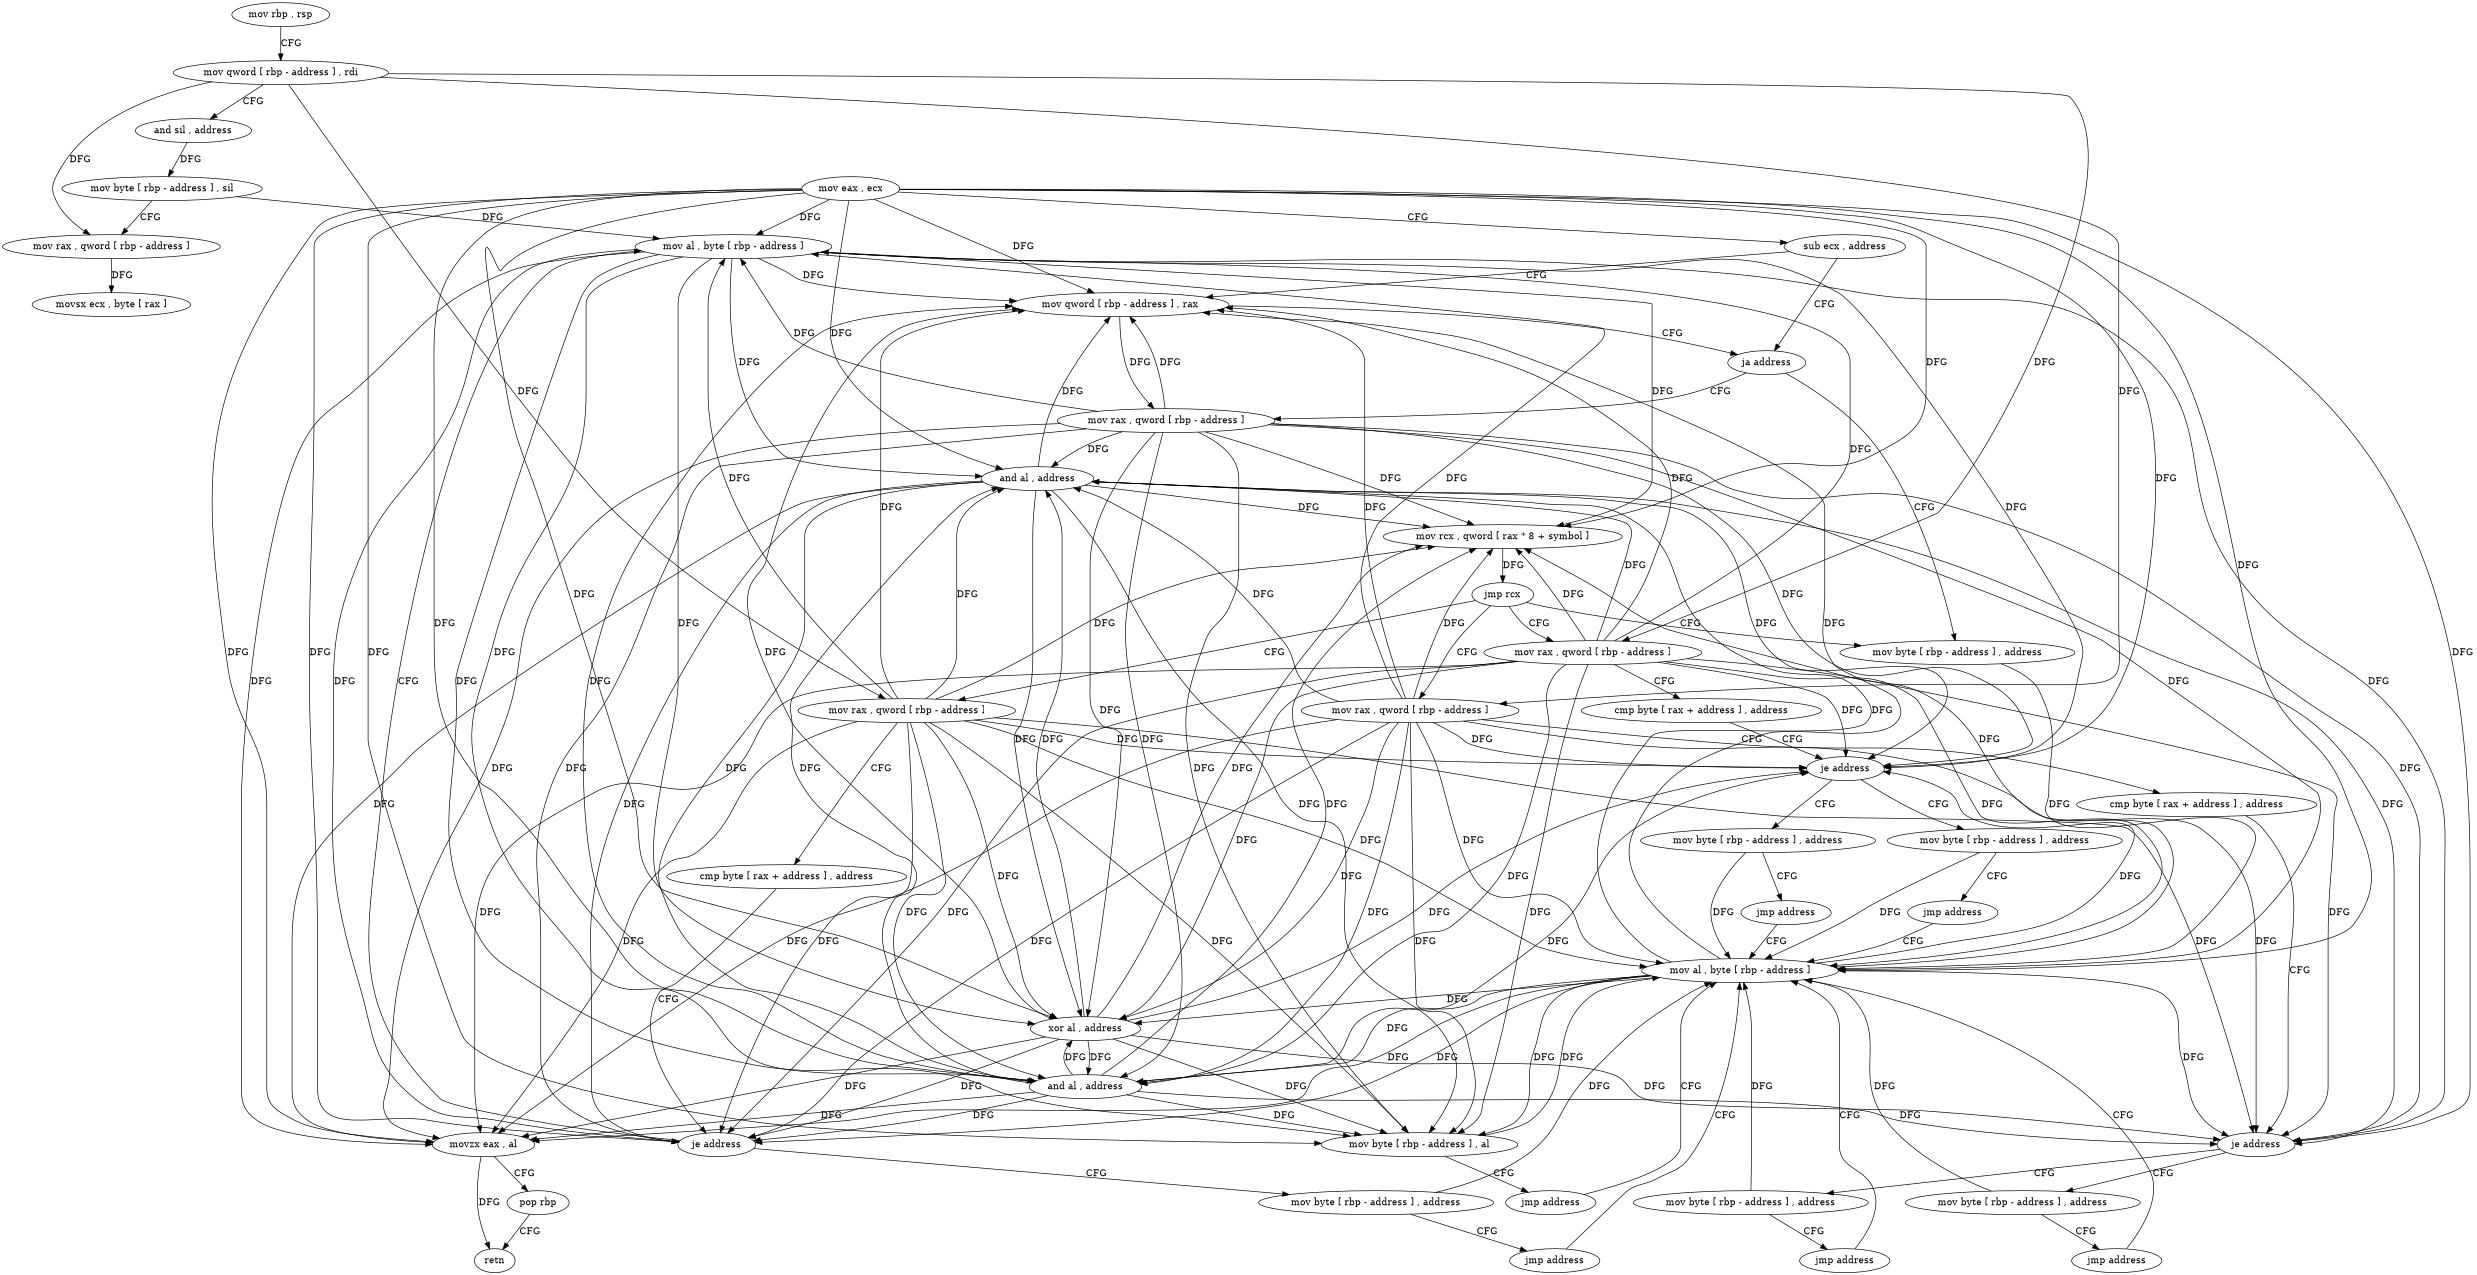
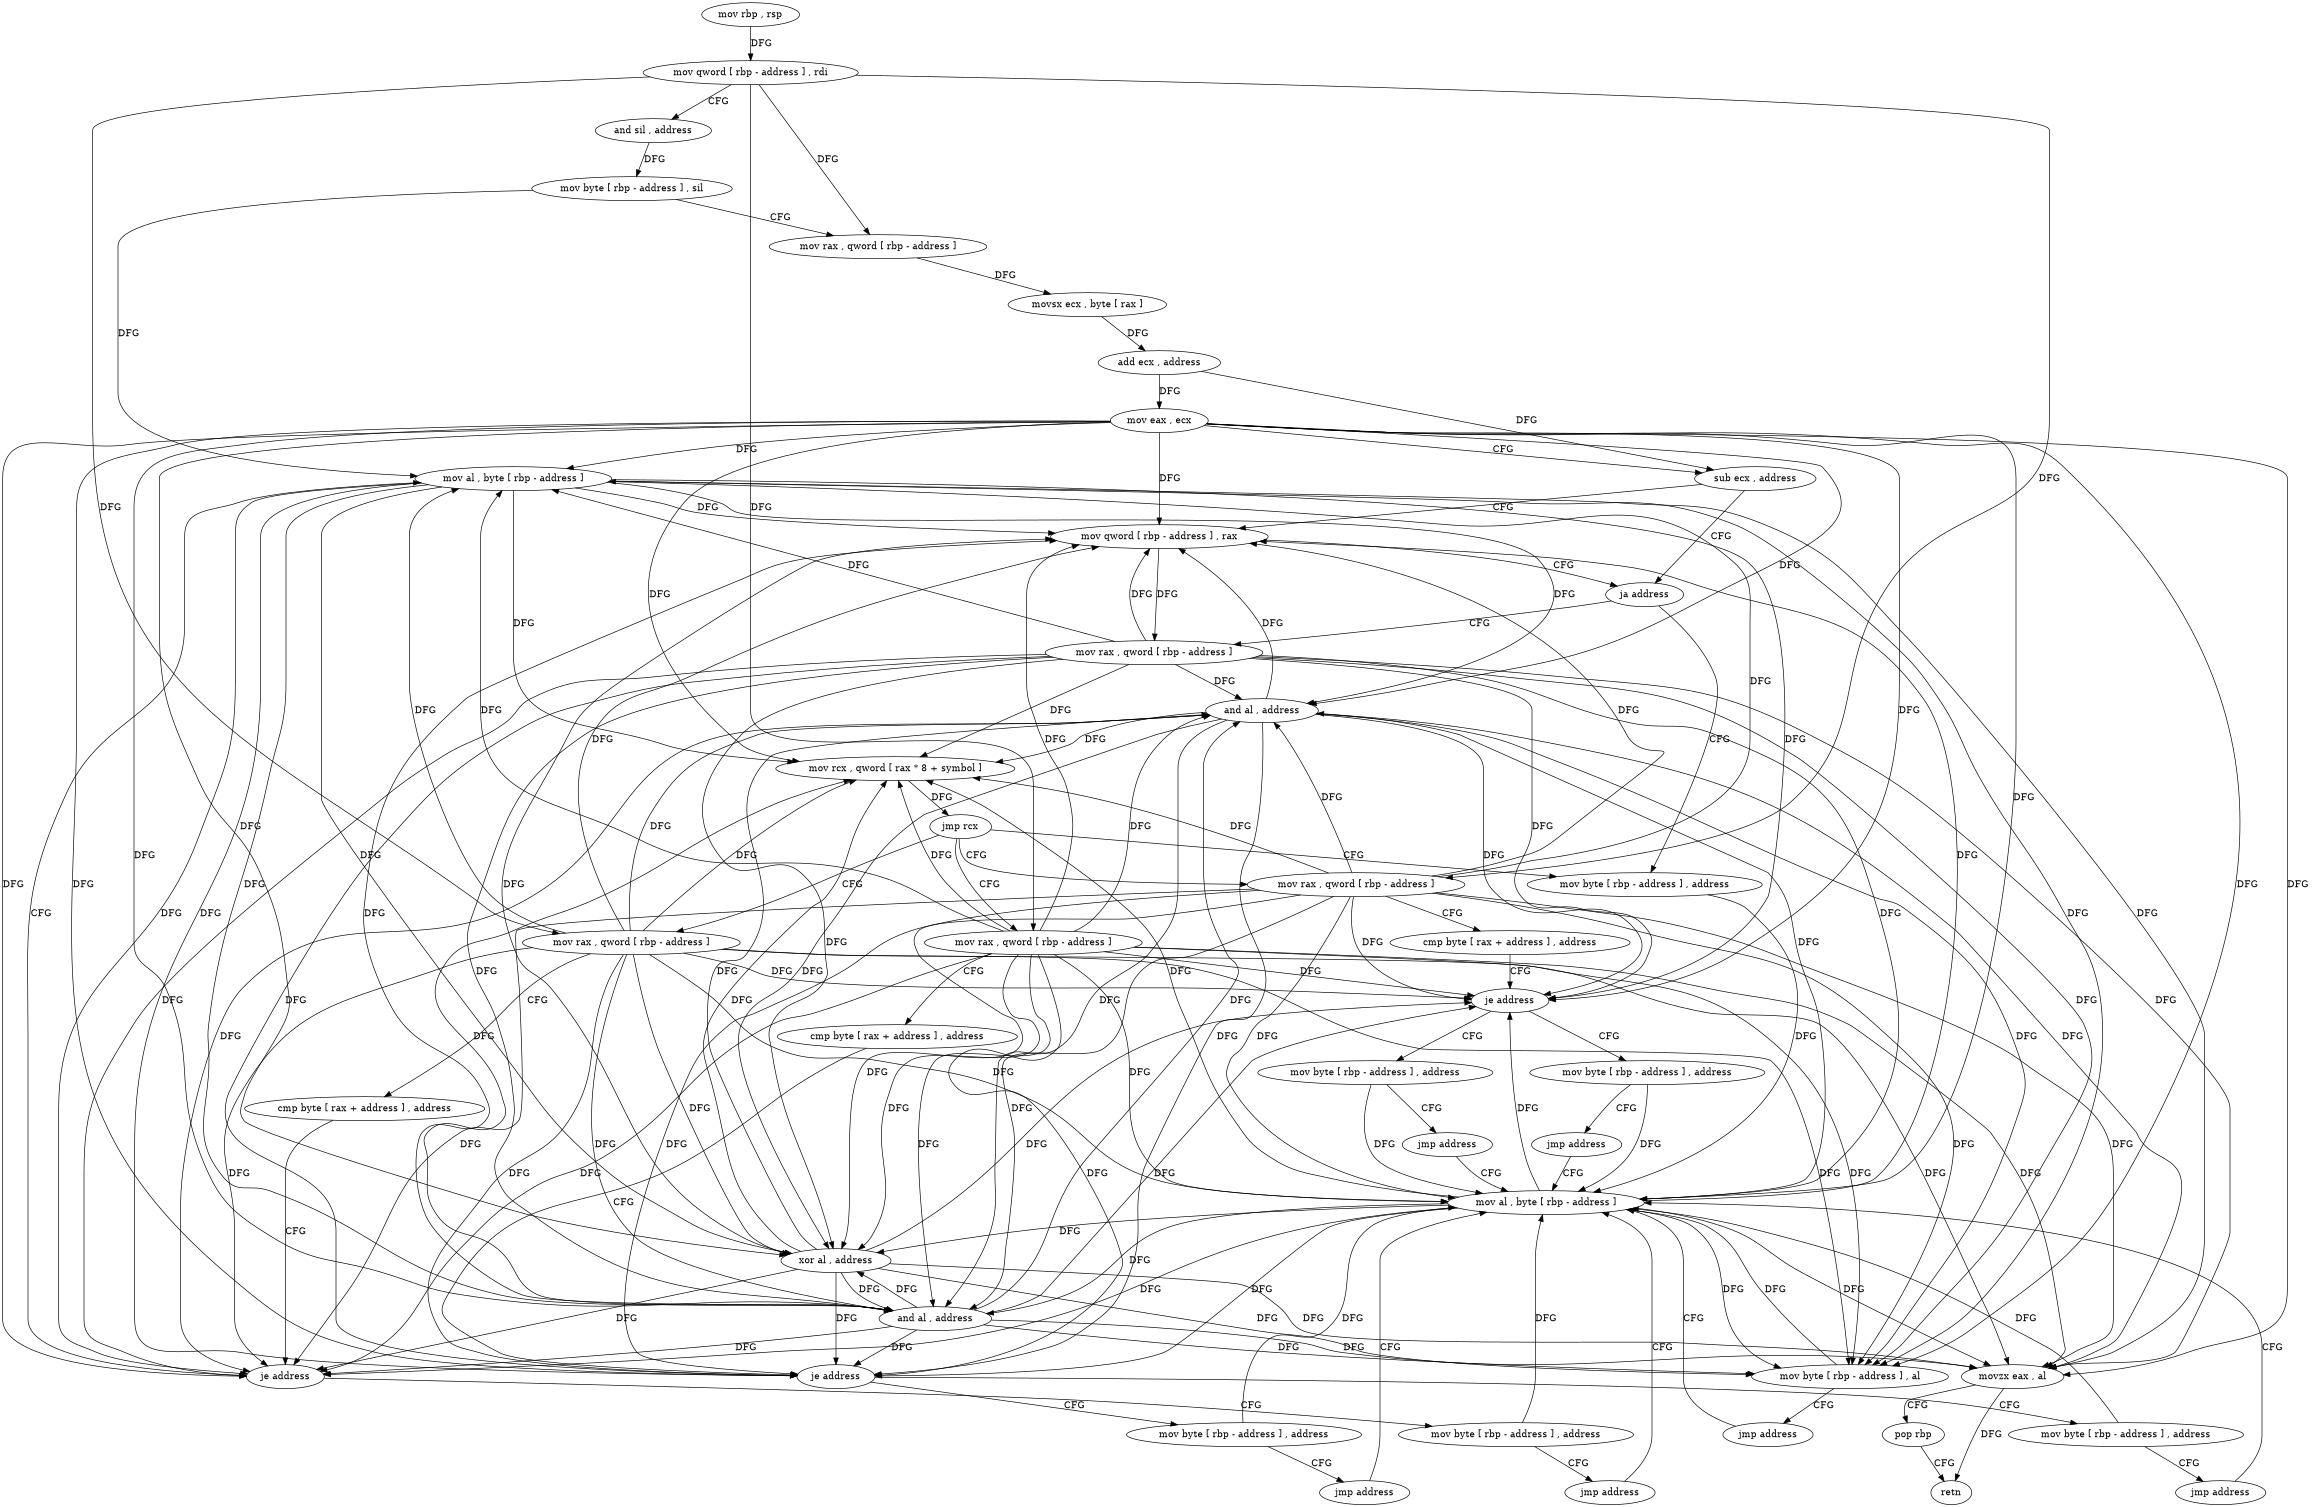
  digraph {
    n1 [label="mov rbp , rsp"]
    n2 [label="mov qword [ rbp - address ] , rdi"]
    n3 [label="and sil , address"]
    n4 [label="mov rax , qword [ rbp - address ]"]
    n5 [label="mov rax , qword [ rbp - address ]"]
    n6 [label="mov rax , qword [ rbp - address ]"]
    n7 [label="mov rax , qword [ rbp - address ]"]
    n8 [label="mov byte [ rbp - address ] , sil"]
    n9 [label="movsx ecx , byte [ rax ]"]
    n10 [label="mov al , byte [ rbp - address ]"]
    n11 [label="mov qword [ rbp - address ] , rax"]
    n12 [label="mov al , byte [ rbp - address ]"]
    n13 [label="mov rcx , qword [ rax * 8 + symbol ]"]
    n14 [label="je address"]
    n15 [label="je address"]
    n16 [label="je address"]
    n17 [label="xor al , address"]
    n18 [label="and al , address"]
    n19 [label="mov byte [ rbp - address ] , al"]
    n20 [label="and al , address"]
    n21 [label="movzx eax , al"]
    n22 [label="cmp byte [ rax + address ] , address"]
    n23 [label="cmp byte [ rax + address ] , address"]
    n24 [label="cmp byte [ rax + address ] , address"]
+   n25 [label="add ecx , address"]
    n26 [label="mov eax , ecx"]
    n27 [label="sub ecx , address"]
    n28 [label="ja address"]
    n29 [label="mov rax , qword [ rbp - address ]"]
    n30 [label="jmp rcx"]
    n31 [label="mov byte [ rbp - address ] , address"]
    n32 [label="mov byte [ rbp - address ] , address"]
    n33 [label="mov byte [ rbp - address ] , address"]
    n34 [label="mov byte [ rbp - address ] , address"]
    n35 [label="mov byte [ rbp - address ] , address"]
    n36 [label="jmp address"]
    n37 [label="pop rbp"]
    n38 [label=retn]
    n39 [label="mov byte [ rbp - address ] , address"]
    n40 [label="jmp address"]
    n41 [label="jmp address"]
    n42 [label="jmp address"]
    n43 [label="jmp address"]
    n44 [label="jmp address"]
-   n1 -> n2 [label=CFG]
+   n1 -> n2 [label=DFG]
    n2 -> n3 [label=CFG]
    n2 -> n4 [label=DFG]
    n2 -> n5 [label=DFG]
    n2 -> n6 [label=DFG]
    n2 -> n7 [label=DFG]
    n3 -> n8 [label=DFG]
    n4 -> n9 [label=DFG]
    n5 -> n10 [label=DFG]
    n5 -> n11 [label=DFG]
    n5 -> n12 [label=DFG]
    n5 -> n13 [label=DFG]
    n5 -> n14 [label=DFG]
    n5 -> n15 [label=DFG]
    n5 -> n16 [label=DFG]
    n5 -> n17 [label=DFG]
    n5 -> n18 [label=DFG]
    n5 -> n19 [label=DFG]
    n5 -> n20 [label=DFG]
    n5 -> n21 [label=DFG]
    n5 -> n22 [label=CFG]
    n6 -> n10 [label=DFG]
    n6 -> n11 [label=DFG]
    n6 -> n12 [label=DFG]
    n6 -> n13 [label=DFG]
    n6 -> n14 [label=DFG]
    n6 -> n15 [label=DFG]
    n6 -> n16 [label=DFG]
    n6 -> n17 [label=DFG]
    n6 -> n18 [label=DFG]
    n6 -> n19 [label=DFG]
    n6 -> n20 [label=DFG]
    n6 -> n21 [label=DFG]
    n6 -> n23 [label=CFG]
    n7 -> n10 [label=DFG]
    n7 -> n11 [label=DFG]
    n7 -> n12 [label=DFG]
    n7 -> n13 [label=DFG]
    n7 -> n14 [label=DFG]
    n7 -> n15 [label=DFG]
    n7 -> n16 [label=DFG]
    n7 -> n17 [label=DFG]
    n7 -> n18 [label=DFG]
    n7 -> n19 [label=DFG]
    n7 -> n20 [label=DFG]
    n7 -> n21 [label=DFG]
    n7 -> n24 [label=CFG]
    n8 -> n4 [label=CFG]
    n8 -> n10 [label=DFG]
+   n9 -> n25 [label=DFG]
    n10 -> n11 [label=DFG]
    n10 -> n13 [label=DFG]
    n10 -> n14 [label=DFG]
    n10 -> n15 [label=DFG]
    n10 -> n16 [label=DFG]
    n10 -> n17 [label=DFG]
    n10 -> n18 [label=DFG]
    n10 -> n19 [label=DFG]
    n10 -> n20 [label=DFG]
    n10 -> n21 [label=DFG]
    n11 -> n28 [label=CFG]
    n11 -> n29 [label=DFG]
    n12 -> n11 [label=DFG]
    n12 -> n13 [label=DFG]
    n12 -> n14 [label=DFG]
    n12 -> n15 [label=DFG]
    n12 -> n16 [label=DFG]
    n12 -> n17 [label=DFG]
    n12 -> n18 [label=DFG]
    n12 -> n19 [label=DFG]
    n12 -> n20 [label=DFG]
    n12 -> n21 [label=DFG]
    n13 -> n30 [label=DFG]
    n14 -> n31 [label=CFG]
    n14 -> n32 [label=CFG]
    n15 -> n10 [label=CFG]
    n15 -> n33 [label=CFG]
    n16 -> n34 [label=CFG]
    n16 -> n35 [label=CFG]
    n17 -> n11 [label=DFG]
    n17 -> n13 [label=DFG]
    n17 -> n14 [label=DFG]
    n17 -> n15 [label=DFG]
    n17 -> n16 [label=DFG]
    n17 -> n18 [label=DFG]
    n17 -> n19 [label=DFG]
    n17 -> n20 [label=DFG]
    n17 -> n21 [label=DFG]
    n18 -> n11 [label=DFG]
    n18 -> n13 [label=DFG]
    n18 -> n14 [label=DFG]
    n18 -> n15 [label=DFG]
    n18 -> n16 [label=DFG]
    n18 -> n17 [label=DFG]
    n18 -> n19 [label=DFG]
    n18 -> n20 [label=DFG]
    n18 -> n21 [label=DFG]
    n19 -> n12 [label=DFG]
    n19 -> n36 [label=CFG]
    n20 -> n11 [label=DFG]
    n20 -> n13 [label=DFG]
    n20 -> n14 [label=DFG]
    n20 -> n15 [label=DFG]
    n20 -> n16 [label=DFG]
    n20 -> n17 [label=DFG]
    n20 -> n18 [label=DFG]
    n20 -> n19 [label=DFG]
    n20 -> n21 [label=DFG]
    n21 -> n37 [label=CFG]
    n21 -> n38 [label=DFG]
    n22 -> n14 [label=CFG]
    n23 -> n15 [label=CFG]
    n24 -> n16 [label=CFG]
+   n25 -> n26 [label=DFG]
+   n25 -> n27 [label=DFG]
    n26 -> n10 [label=DFG]
    n26 -> n11 [label=DFG]
    n26 -> n12 [label=DFG]
    n26 -> n13 [label=DFG]
    n26 -> n14 [label=DFG]
    n26 -> n15 [label=DFG]
    n26 -> n16 [label=DFG]
    n26 -> n17 [label=DFG]
    n26 -> n18 [label=DFG]
    n26 -> n19 [label=DFG]
    n26 -> n20 [label=DFG]
    n26 -> n21 [label=DFG]
    n26 -> n27 [label=CFG]
    n27 -> n11 [label=CFG]
    n27 -> n28 [label=CFG]
    n28 -> n29 [label=CFG]
    n28 -> n39 [label=CFG]
    n29 -> n10 [label=DFG]
    n29 -> n11 [label=DFG]
    n29 -> n12 [label=DFG]
    n29 -> n13 [label=DFG]
    n29 -> n14 [label=DFG]
    n29 -> n15 [label=DFG]
    n29 -> n16 [label=DFG]
    n29 -> n17 [label=DFG]
    n29 -> n18 [label=DFG]
    n29 -> n19 [label=DFG]
    n29 -> n20 [label=DFG]
    n29 -> n21 [label=DFG]
    n30 -> n5 [label=CFG]
    n30 -> n6 [label=CFG]
    n30 -> n7 [label=CFG]
    n30 -> n39 [label=CFG]
    n31 -> n12 [label=DFG]
    n31 -> n40 [label=CFG]
    n32 -> n12 [label=DFG]
    n32 -> n41 [label=CFG]
    n33 -> n12 [label=DFG]
    n33 -> n42 [label=CFG]
    n34 -> n12 [label=DFG]
    n34 -> n43 [label=CFG]
    n35 -> n12 [label=DFG]
    n35 -> n44 [label=CFG]
    n36 -> n12 [label=CFG]
    n37 -> n38 [label=CFG]
    n39 -> n12 [label=DFG]
    n40 -> n12 [label=CFG]
    n41 -> n12 [label=CFG]
    n42 -> n12 [label=CFG]
    n43 -> n12 [label=CFG]
    n44 -> n12 [label=CFG]
  }
